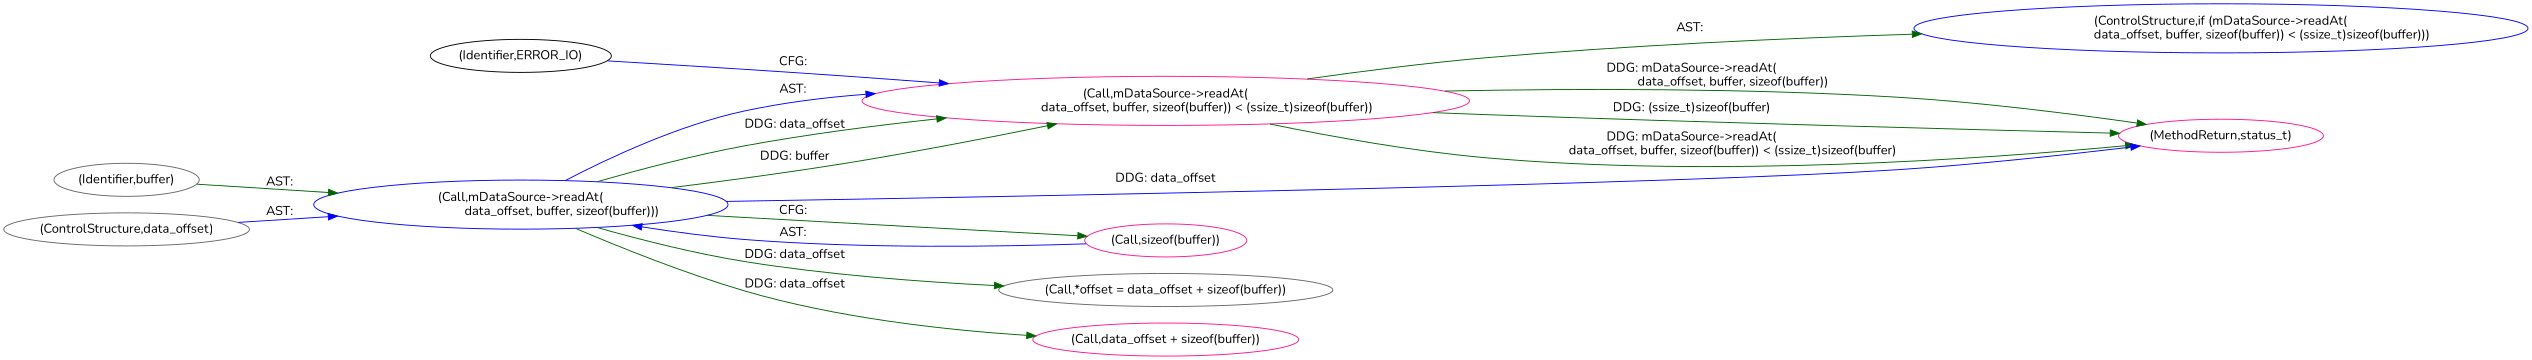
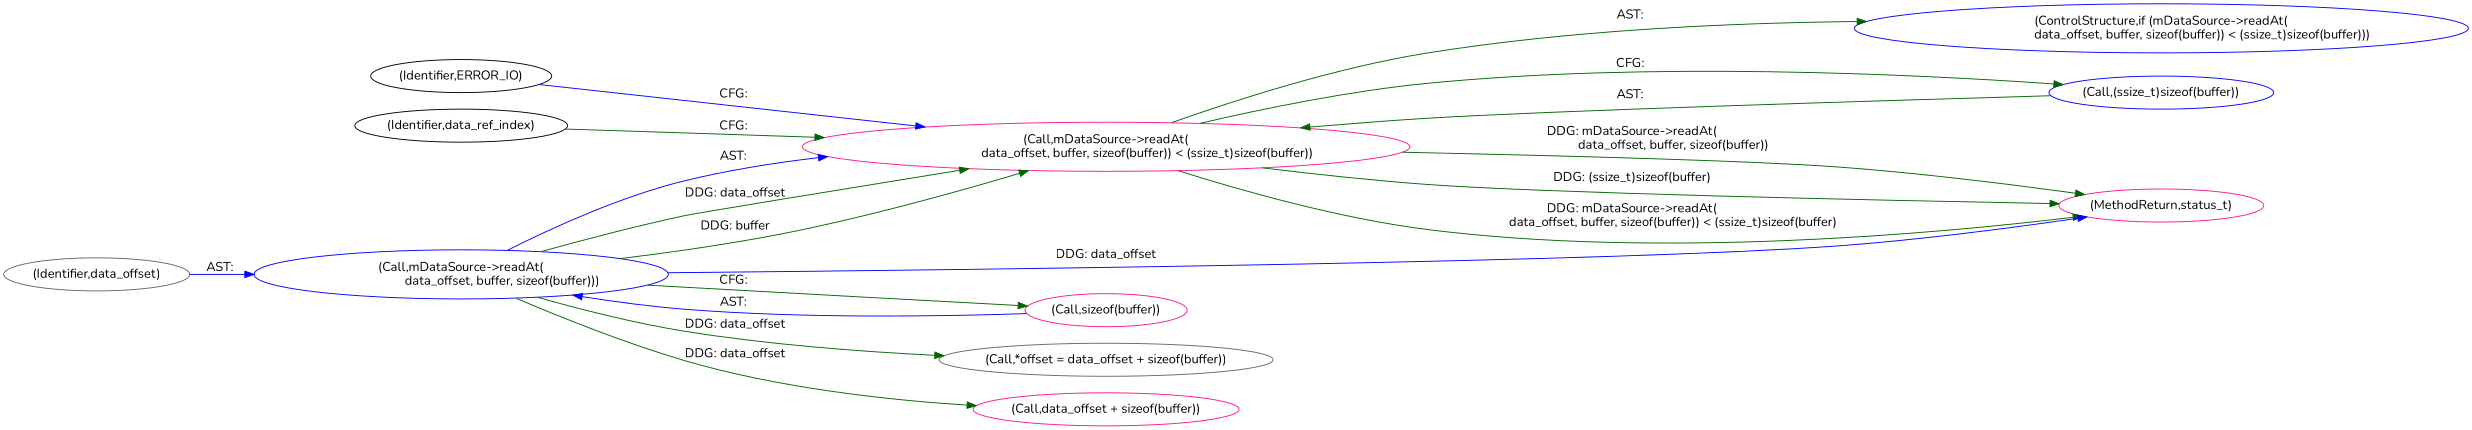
  digraph {
    fontname=Nunito
    rankdir=LR
    node [color=deeppink fontname=Nunito]
    edge [color=darkgreen fontname=Nunito]
    n1 [label="(Call,mDataSource->readAt(\n                        data_offset, buffer, sizeof(buffer)) < (ssize_t)sizeof(buffer))"]
    n2 [color=blue label="(ControlStructure,if (mDataSource->readAt(\n                        data_offset, buffer, sizeof(buffer)) < (ssize_t)sizeof(buffer)))"]
+   n3 [color=blue label="(Call,(ssize_t)sizeof(buffer))"]
    n4 [label="(MethodReturn,status_t)"]
    n5 [color=blue label="(Call,mDataSource->readAt(\n                        data_offset, buffer, sizeof(buffer)))"]
    n6 [label="(Call,sizeof(buffer))"]
    n7 [color=gray40 label="(Call,*offset = data_offset + sizeof(buffer))"]
    n8 [label="(Call,data_offset + sizeof(buffer))"]
-   n9 [color=gray40 label="(Identifier,buffer)"]
-   n10 [color=gray40 label="(ControlStructure,data_offset)"]
+   n10 [color=gray40 label="(Identifier,data_offset)"]
    n11 [color=black label="(Identifier,ERROR_IO)"]
+   n12 [color=black label="(Identifier,data_ref_index)"]
    n1 -> n2 [label="AST: "]
+   n1 -> n3 [label="CFG: "]
    n1 -> n4 [label="DDG: mDataSource->readAt(\n                        data_offset, buffer, sizeof(buffer))"]
    n1 -> n4 [label="DDG: (ssize_t)sizeof(buffer)"]
    n1 -> n4 [label="DDG: mDataSource->readAt(\n                        data_offset, buffer, sizeof(buffer)) < (ssize_t)sizeof(buffer)"]
+   n3 -> n1 [label="AST: "]
    n5 -> n1 [color=blue label="AST: "]
    n5 -> n1 [label="DDG: data_offset"]
    n5 -> n1 [label="DDG: buffer"]
    n5 -> n4 [color=blue label="DDG: data_offset"]
    n5 -> n6 [label="CFG: "]
    n5 -> n7 [label="DDG: data_offset"]
    n5 -> n8 [label="DDG: data_offset"]
    n6 -> n5 [color=blue label="AST: "]
-   n9 -> n5 [label="AST: "]
    n10 -> n5 [color=blue label="AST: "]
    n11 -> n1 [color=blue label="CFG: "]
+   n12 -> n1 [label="CFG: "]
  }
